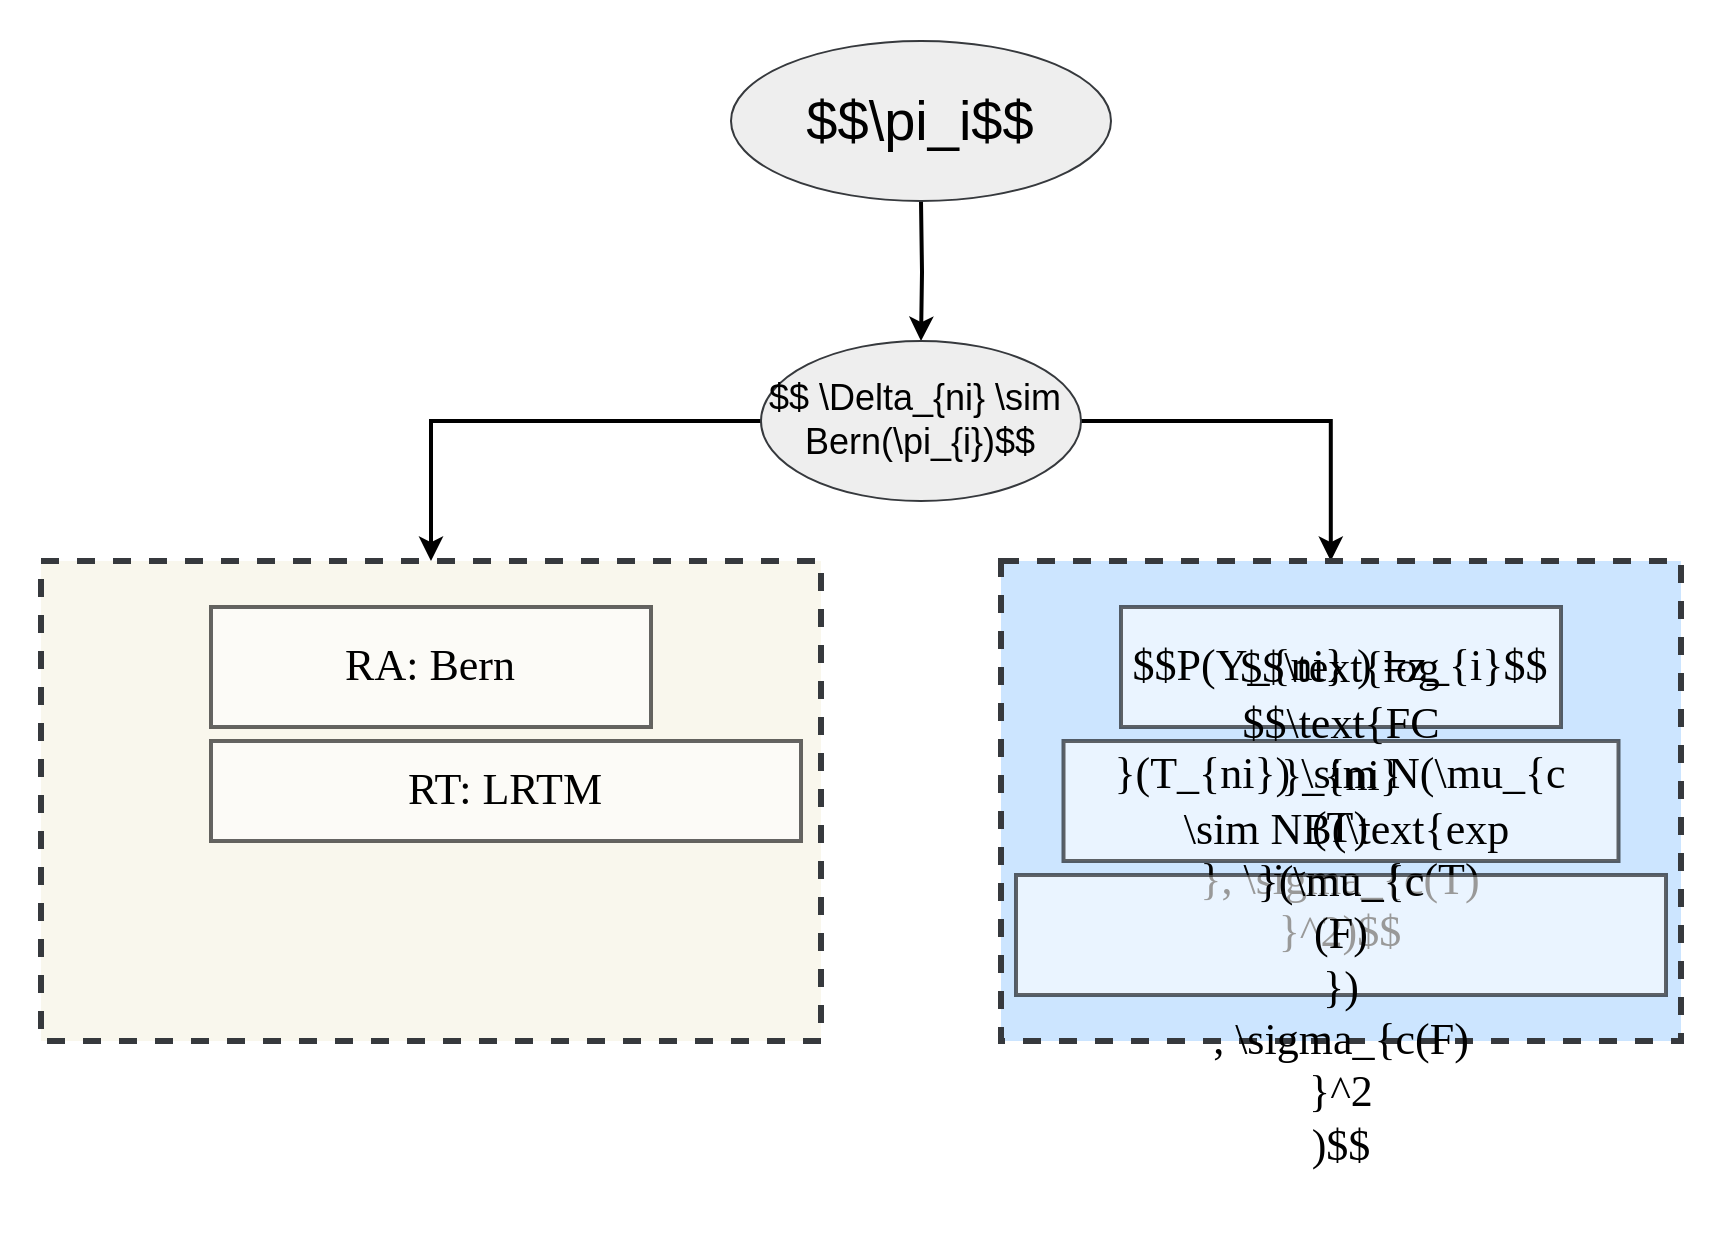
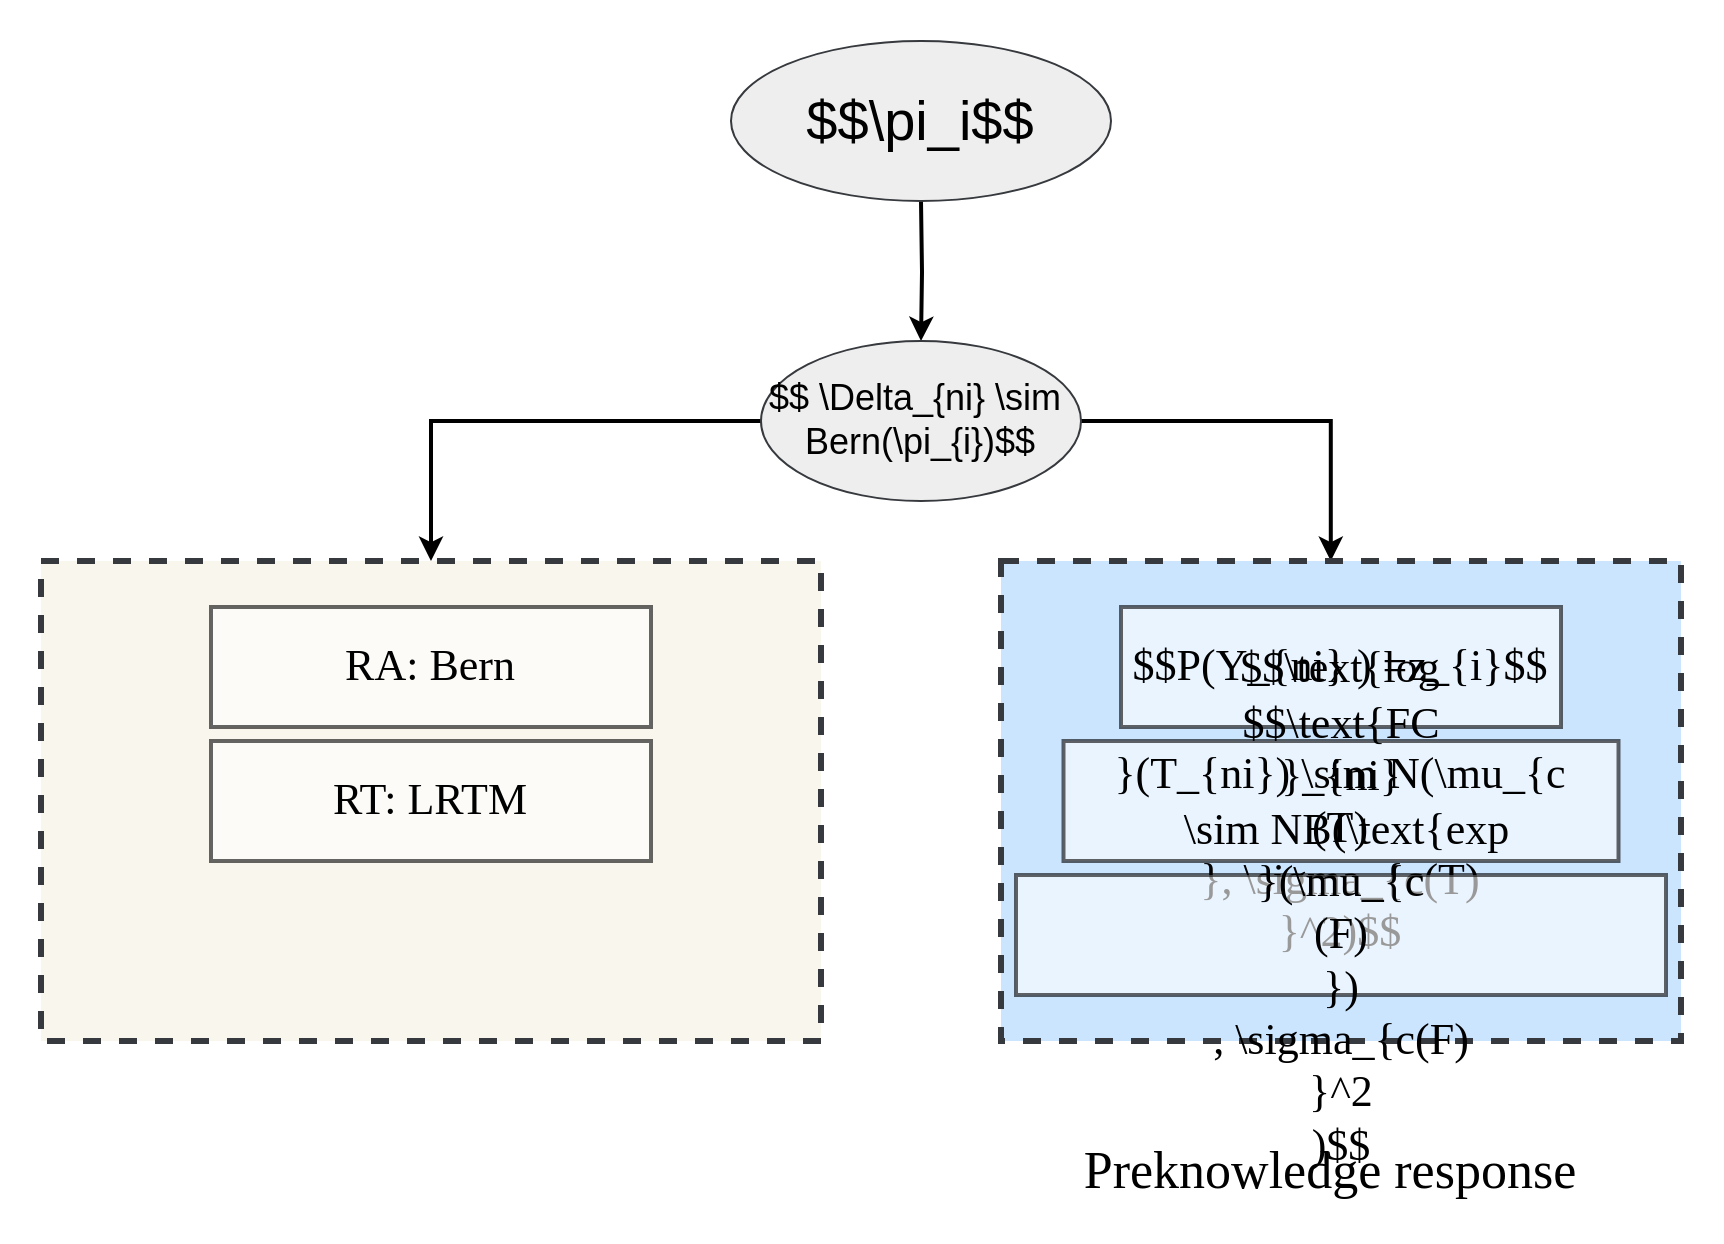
  <mxCell id="0" />
  <mxCell id="1" parent="0" />
  <mxCell id="2" value="" style="rounded=0;whiteSpace=wrap;html=1;dashed=1;strokeWidth=3;fillColor=#f9f7ed;strokeColor=#36393d;fontSize=31;fontFamily=Times New Roman;" parent="1" vertex="1"><mxGeometry x="20" y="280" width="390" height="240" as="geometry" /></mxCell>
  <mxCell id="3" value="" style="edgeStyle=orthogonalEdgeStyle;rounded=0;orthogonalLoop=1;jettySize=auto;html=1;strokeWidth=2;" parent="1" target="6" edge="1"><mxGeometry relative="1" as="geometry"><mxPoint x="460" y="100" as="sourcePoint" /></mxGeometry></mxCell>
  <mxCell id="4" style="edgeStyle=orthogonalEdgeStyle;rounded=0;orthogonalLoop=1;jettySize=auto;html=1;entryX=0.485;entryY=0;entryDx=0;entryDy=0;strokeWidth=2;entryPerimeter=0;" parent="1" source="6" target="10" edge="1"><mxGeometry relative="1" as="geometry"><mxPoint x="665" y="290" as="targetPoint" /><Array as="points"><mxPoint x="665" y="210" /></Array></mxGeometry></mxCell>
  <mxCell id="5" style="edgeStyle=orthogonalEdgeStyle;rounded=0;orthogonalLoop=1;jettySize=auto;html=1;entryX=0.5;entryY=0;entryDx=0;entryDy=0;strokeWidth=2;" parent="1" source="6" target="2" edge="1"><mxGeometry relative="1" as="geometry"><Array as="points"><mxPoint x="215" y="210" /></Array></mxGeometry></mxCell>
  <mxCell id="6" value="$$ \Delta_{ni} \sim&amp;nbsp; Bern(\pi_{i})$$" style="ellipse;whiteSpace=wrap;html=1;fontSize=18;fillColor=#eeeeee;strokeColor=#36393d;" parent="1" vertex="1"><mxGeometry x="380" y="170" width="160" height="80" as="geometry" /></mxCell>
  <mxCell id="7" value="$$\pi_i$$" style="ellipse;whiteSpace=wrap;html=1;fontSize=28;fillColor=#eeeeee;strokeColor=#36393d;" parent="1" vertex="1"><mxGeometry x="365" y="20" width="190" height="80" as="geometry" /></mxCell>
  <mxCell id="8" value="RA: Bern" style="rounded=0;whiteSpace=wrap;html=1;fontFamily=Times New Roman;fontSize=22;strokeWidth=2;opacity=60;" parent="1" vertex="1"><mxGeometry x="105" y="303" width="220" height="60" as="geometry" /></mxCell>
- <mxCell id="9" value="RT: LRTM" style="rounded=0;whiteSpace=wrap;html=1;fontFamily=Times New Roman;fontSize=22;strokeWidth=2;opacity=60;" parent="1" vertex="1"><mxGeometry x="105" y="370" width="295" height="50" as="geometry" /></mxCell>
+ <mxCell id="9" value="RT: LRTM" style="rounded=0;whiteSpace=wrap;html=1;fontFamily=Times New Roman;fontSize=22;strokeWidth=2;opacity=60;" parent="1" vertex="1"><mxGeometry x="105" y="370" width="220" height="60" as="geometry" /></mxCell>
  <mxCell id="10" value="" style="rounded=0;whiteSpace=wrap;html=1;dashed=1;strokeWidth=3;fillColor=#cce5ff;strokeColor=#36393d;" parent="1" vertex="1"><mxGeometry x="500" y="280" width="340" height="240" as="geometry" /></mxCell>
  <mxCell id="11" value="$$P(Y_{ni} ) =z_{i}$$" style="rounded=0;whiteSpace=wrap;html=1;fontFamily=Times New Roman;fontSize=22;strokeWidth=2;opacity=60;" parent="1" vertex="1"><mxGeometry x="560" y="303" width="220" height="60" as="geometry" /></mxCell>
  <mxCell id="12" value="$$\text{log&lt;br style=&quot;font-size: 22px;&quot;&gt;&lt;br style=&quot;font-size: 22px;&quot;&gt;}(T_{ni}) \sim N(\mu_{c&lt;br&gt;(T)&lt;br&gt;}, \sigma_{c(T)&lt;br&gt;}^2)$$" style="rounded=0;whiteSpace=wrap;html=1;fontFamily=Times New Roman;fontSize=22;strokeWidth=2;opacity=60;" parent="1" vertex="1"><mxGeometry x="531.25" y="370" width="277.5" height="60" as="geometry" /></mxCell>
  <mxCell id="13" value="$$\text{FC&lt;br&gt;}_{ni}&lt;br&gt;&amp;nbsp;\sim NB(\text{exp&lt;br&gt;}(\mu_{c&lt;br style=&quot;border-color: var(--border-color);&quot;&gt;(F)&lt;br&gt;})&lt;br&gt;, \sigma_{c(F)&lt;br&gt;}^2&lt;br&gt;)$$" style="rounded=0;whiteSpace=wrap;html=1;fontFamily=Times New Roman;fontSize=22;strokeWidth=2;opacity=60;" parent="1" vertex="1"><mxGeometry x="507.5" y="437" width="325" height="60" as="geometry" /></mxCell>
+ <mxCell id="14" value="Preknowledge response" style="text;html=1;strokeColor=none;fillColor=none;align=center;verticalAlign=middle;whiteSpace=wrap;rounded=0;fontFamily=Times New Roman;fontSize=26;" parent="1" vertex="1"><mxGeometry x="530" y="570" width="270" height="30" as="geometry" /></mxCell>
